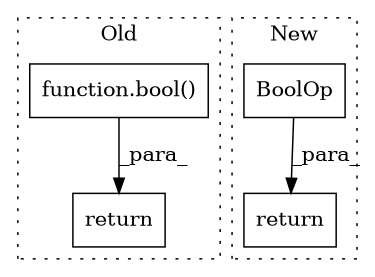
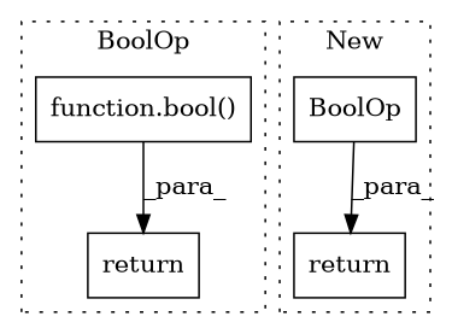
  digraph {
    node [a=93 l=7 shape=box]
    n1 [a=75 l="5,1" label="function.bool()" s="3274,3309"]
    n2 [label=return s=3252]
    n3 [label=return s=3339]
    n4 [a=72 l=26 label=BoolOp s=3346]
    subgraph cluster_1 {
-     label=Old
+     label=BoolOp
      style=dotted
      n1
      n2
    }
    subgraph cluster_2 {
      label=New
      style=dotted
      n3
      n4
    }
    n1 -> n2 [label=_para_]
    n4 -> n3 [label=_para_]
  }
